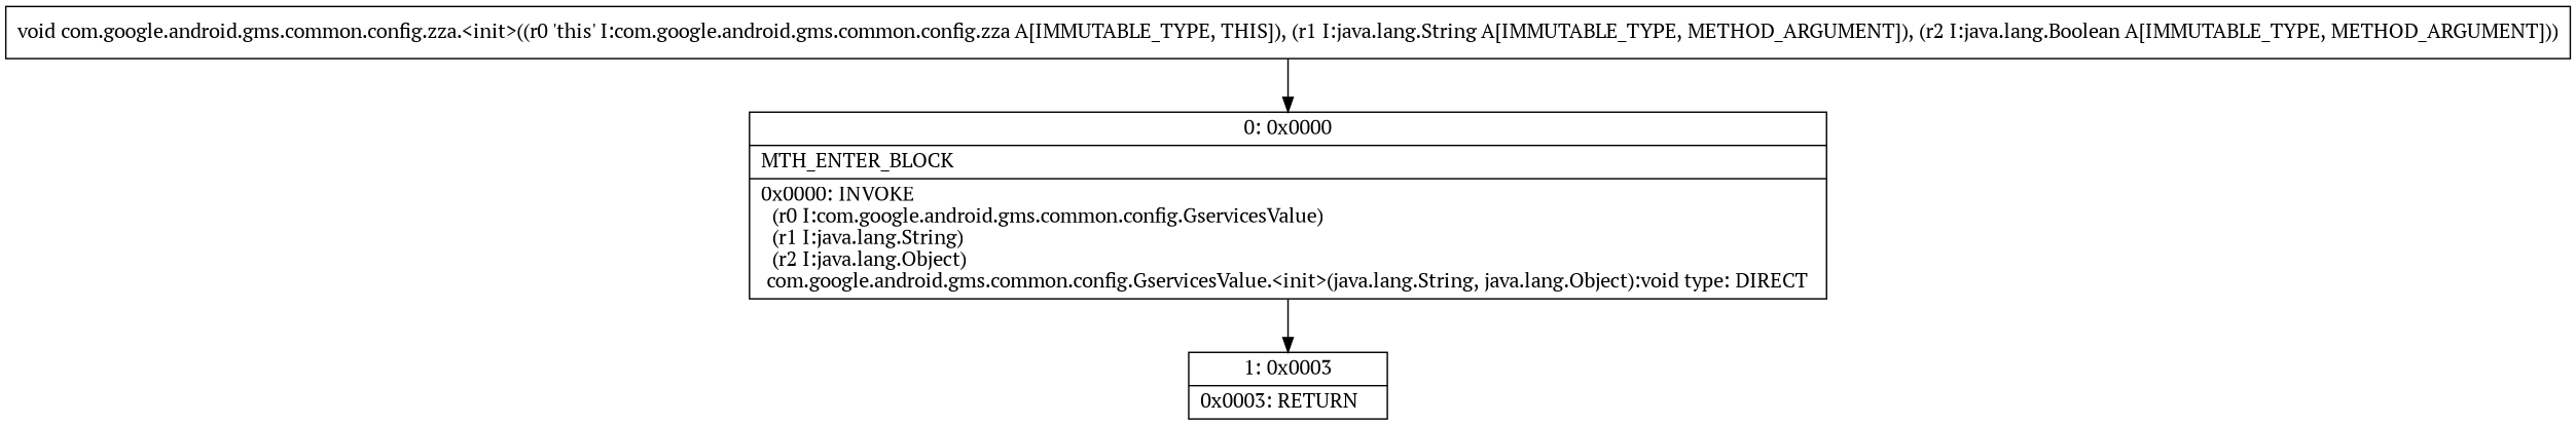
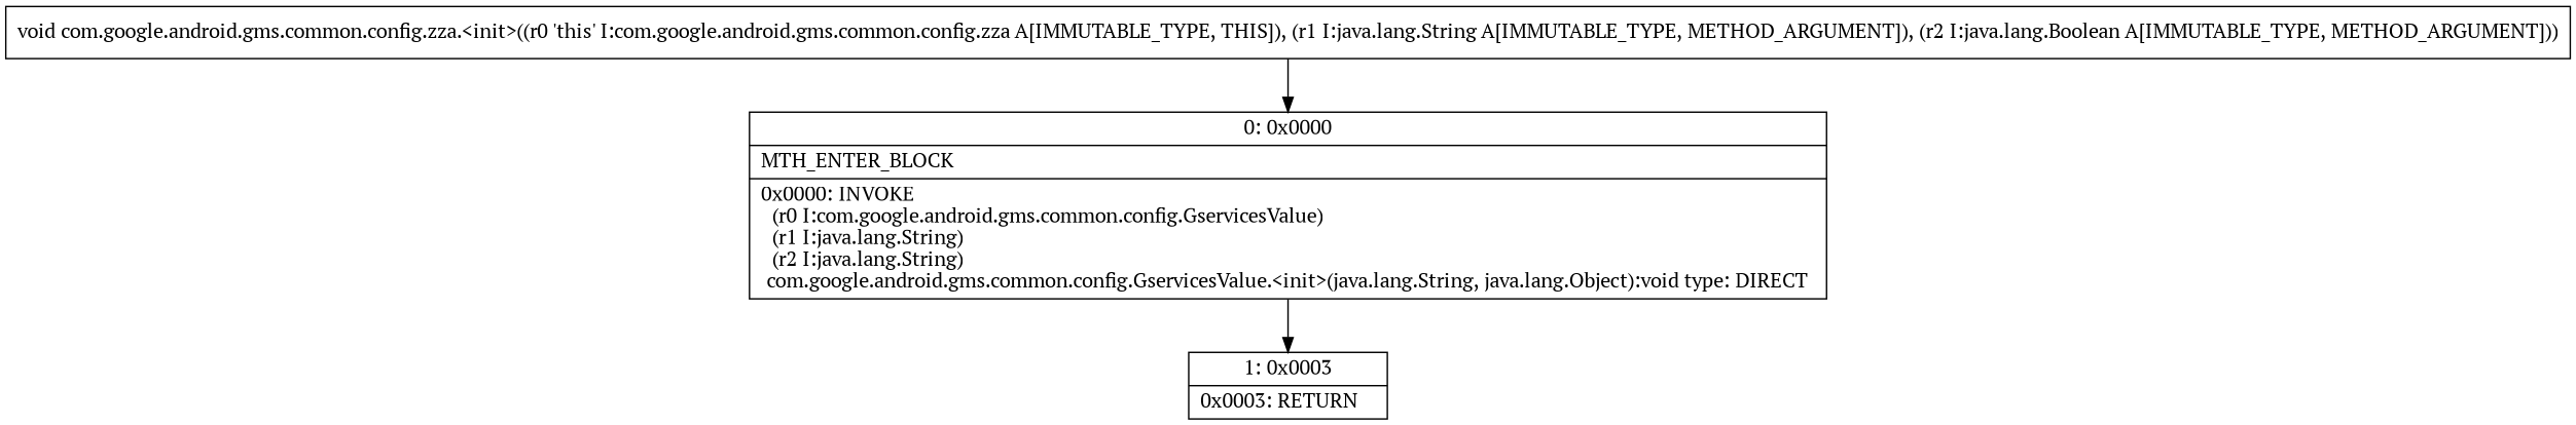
  digraph {
    fontname="PT Serif"
    node [shape=record fontname="PT Serif"]
    edge [fontname="PT Serif"]
-   n1 [label="{0\:\ 0x0000|MTH_ENTER_BLOCK\l|0x0000: INVOKE  \l  (r0 I:com.google.android.gms.common.config.GservicesValue)\l  (r1 I:java.lang.String)\l  (r2 I:java.lang.Object)\l com.google.android.gms.common.config.GservicesValue.\<init\>(java.lang.String, java.lang.Object):void type: DIRECT \l}"]
+   n1 [label="{0\:\ 0x0000|MTH_ENTER_BLOCK\l|0x0000: INVOKE  \l  (r0 I:com.google.android.gms.common.config.GservicesValue)\l  (r1 I:java.lang.String)\l  (r2 I:java.lang.String)\l com.google.android.gms.common.config.GservicesValue.\<init\>(java.lang.String, java.lang.Object):void type: DIRECT \l}"]
    n2 [label="{1\:\ 0x0003|0x0003: RETURN   \l}"]
    n3 [label="{void com.google.android.gms.common.config.zza.\<init\>((r0 'this' I:com.google.android.gms.common.config.zza A[IMMUTABLE_TYPE, THIS]), (r1 I:java.lang.String A[IMMUTABLE_TYPE, METHOD_ARGUMENT]), (r2 I:java.lang.Boolean A[IMMUTABLE_TYPE, METHOD_ARGUMENT])) }"]
    n1 -> n2
    n3 -> n1
  }
